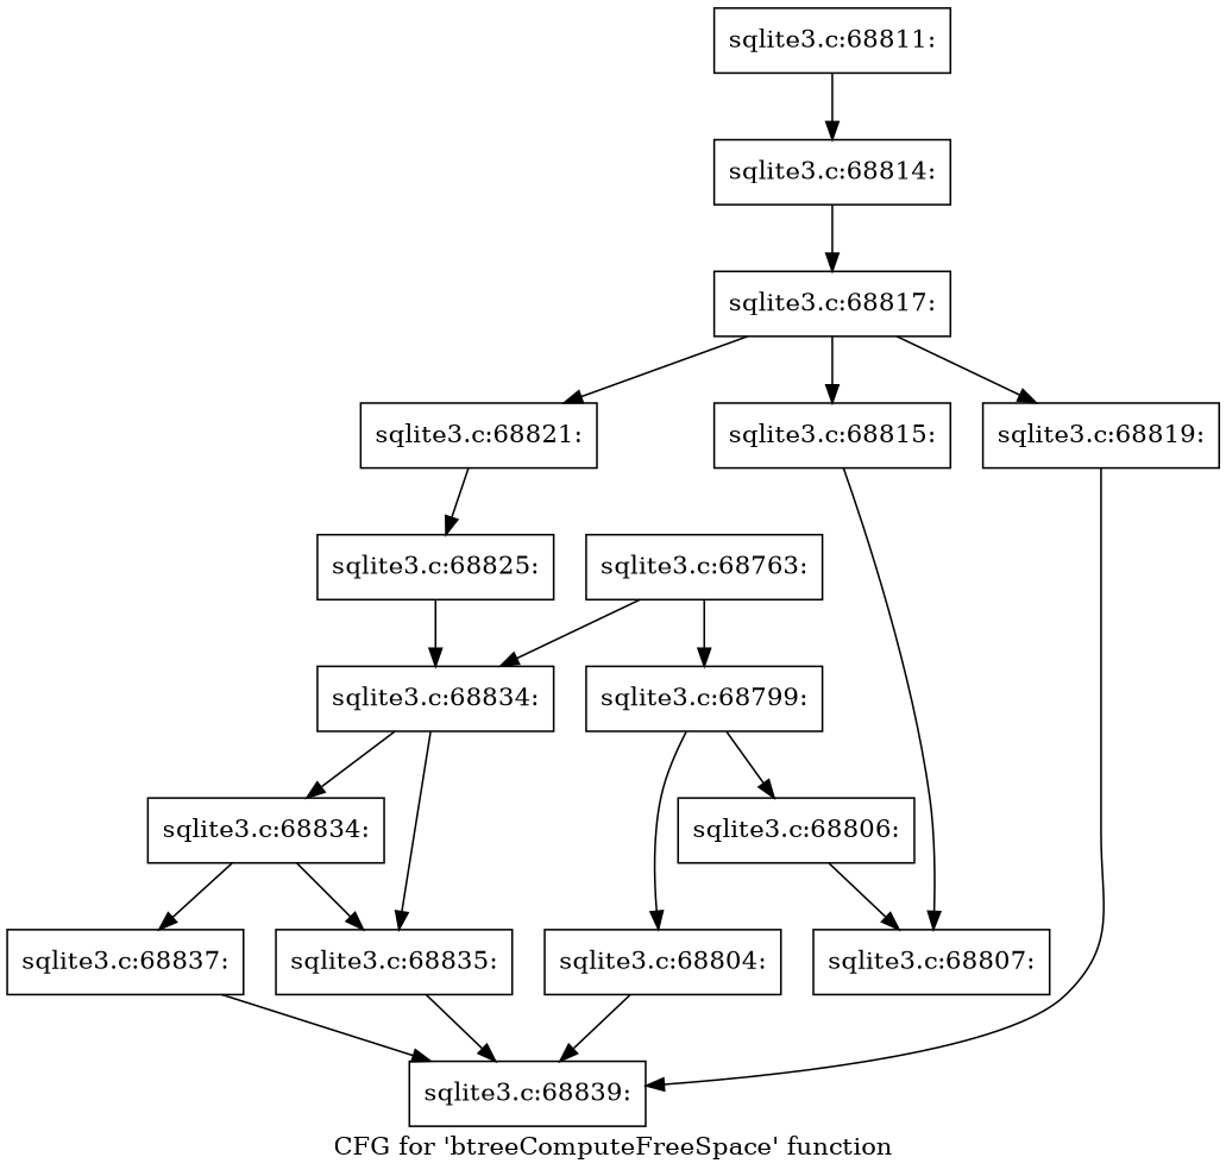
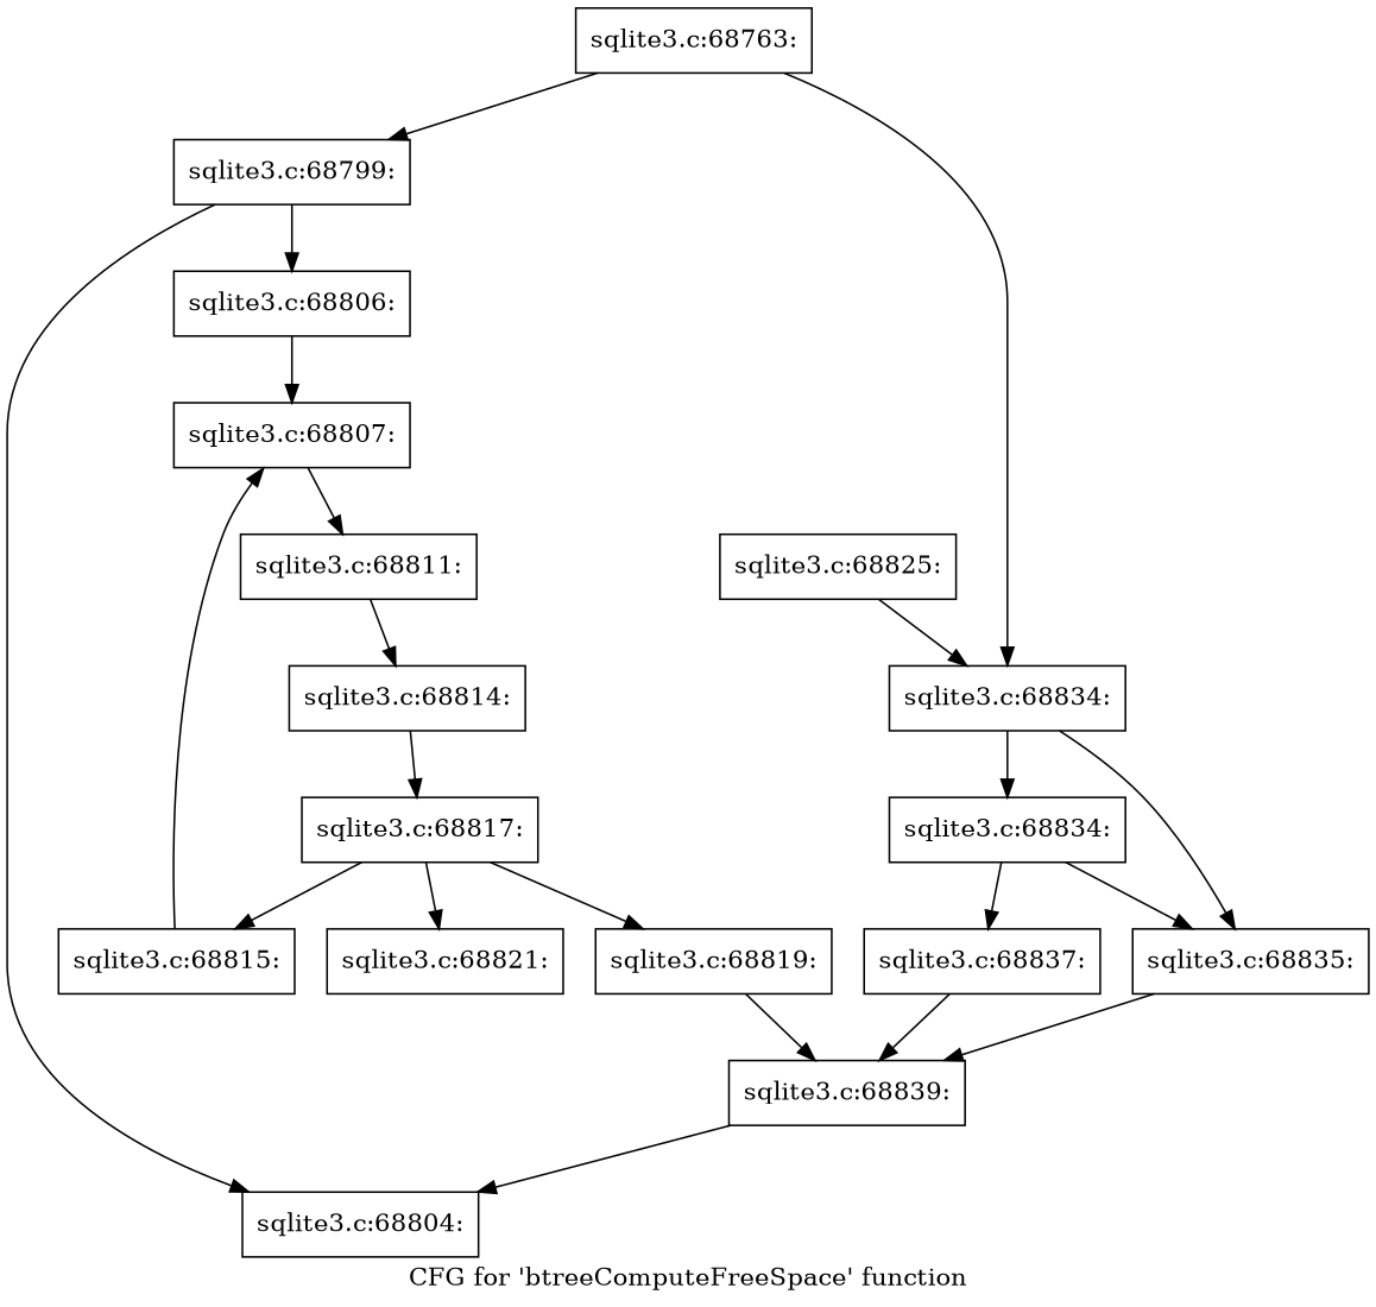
  digraph {
    label="CFG for 'btreeComputeFreeSpace' function"
    node [shape=record]
    n1 [label="{sqlite3.c:68763:}"]
    n2 [label="{sqlite3.c:68799:}"]
    n3 [label="{sqlite3.c:68834:}"]
    n4 [label="{sqlite3.c:68804:}"]
    n5 [label="{sqlite3.c:68806:}"]
    n6 [label="{sqlite3.c:68835:}"]
    n7 [label="{sqlite3.c:68834:}"]
    n8 [label="{sqlite3.c:68839:}"]
    n9 [label="{sqlite3.c:68807:}"]
    n10 [label="{sqlite3.c:68837:}"]
    n11 [label="{sqlite3.c:68811:}"]
    n12 [label="{sqlite3.c:68814:}"]
    n13 [label="{sqlite3.c:68817:}"]
    n14 [label="{sqlite3.c:68815:}"]
    n15 [label="{sqlite3.c:68819:}"]
    n16 [label="{sqlite3.c:68821:}"]
    n17 [label="{sqlite3.c:68825:}"]
    n1 -> n2
    n1 -> n3
    n2 -> n4
    n2 -> n5
    n3 -> n6
    n3 -> n7
-   n4 -> n8
+   n8 -> n4
    n5 -> n9
    n6 -> n8
    n7 -> n6
    n7 -> n10
+   n9 -> n11
    n10 -> n8
    n11 -> n12
    n12 -> n13
    n13 -> n14
    n13 -> n15
    n13 -> n16
    n14 -> n9
    n15 -> n8
-   n16 -> n17
    n17 -> n3
  }
